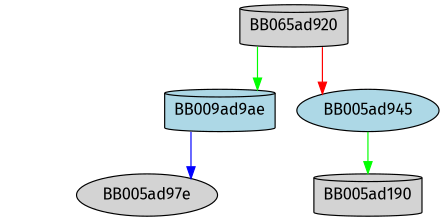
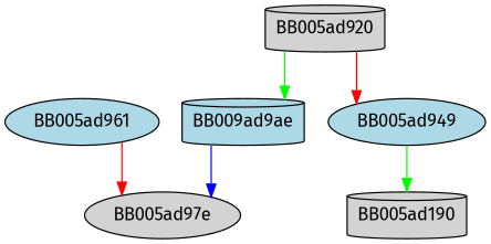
  digraph {
    fontname="Fira Sans"
    splines=ortho
    node [fillcolor=lightblue fontname="Fira Sans" shape=cylinder style=filled]
    edge [color=green fontname="Fira Sans"]
    n1 [label=BB009ad9ae]
-   BB005ad920 [fillcolor=lightgrey label=BB065ad920]
-   BB005ad945 [shape=ellipse]
+   BB005ad920 [fillcolor=lightgrey]
+   BB005ad945 [shape=ellipse label=BB005ad949]
    BB005ad97e [fillcolor=lightgrey shape=ellipse]
    n5 [fillcolor=lightgrey label=BB005ad190]
+   BB005ad961 [shape=ellipse]
    n1 -> BB005ad97e [color=blue]
    BB005ad920 -> n1
    BB005ad920 -> BB005ad945 [color=red]
    BB005ad945 -> n5
+   BB005ad961 -> BB005ad97e [color=red]
  }
